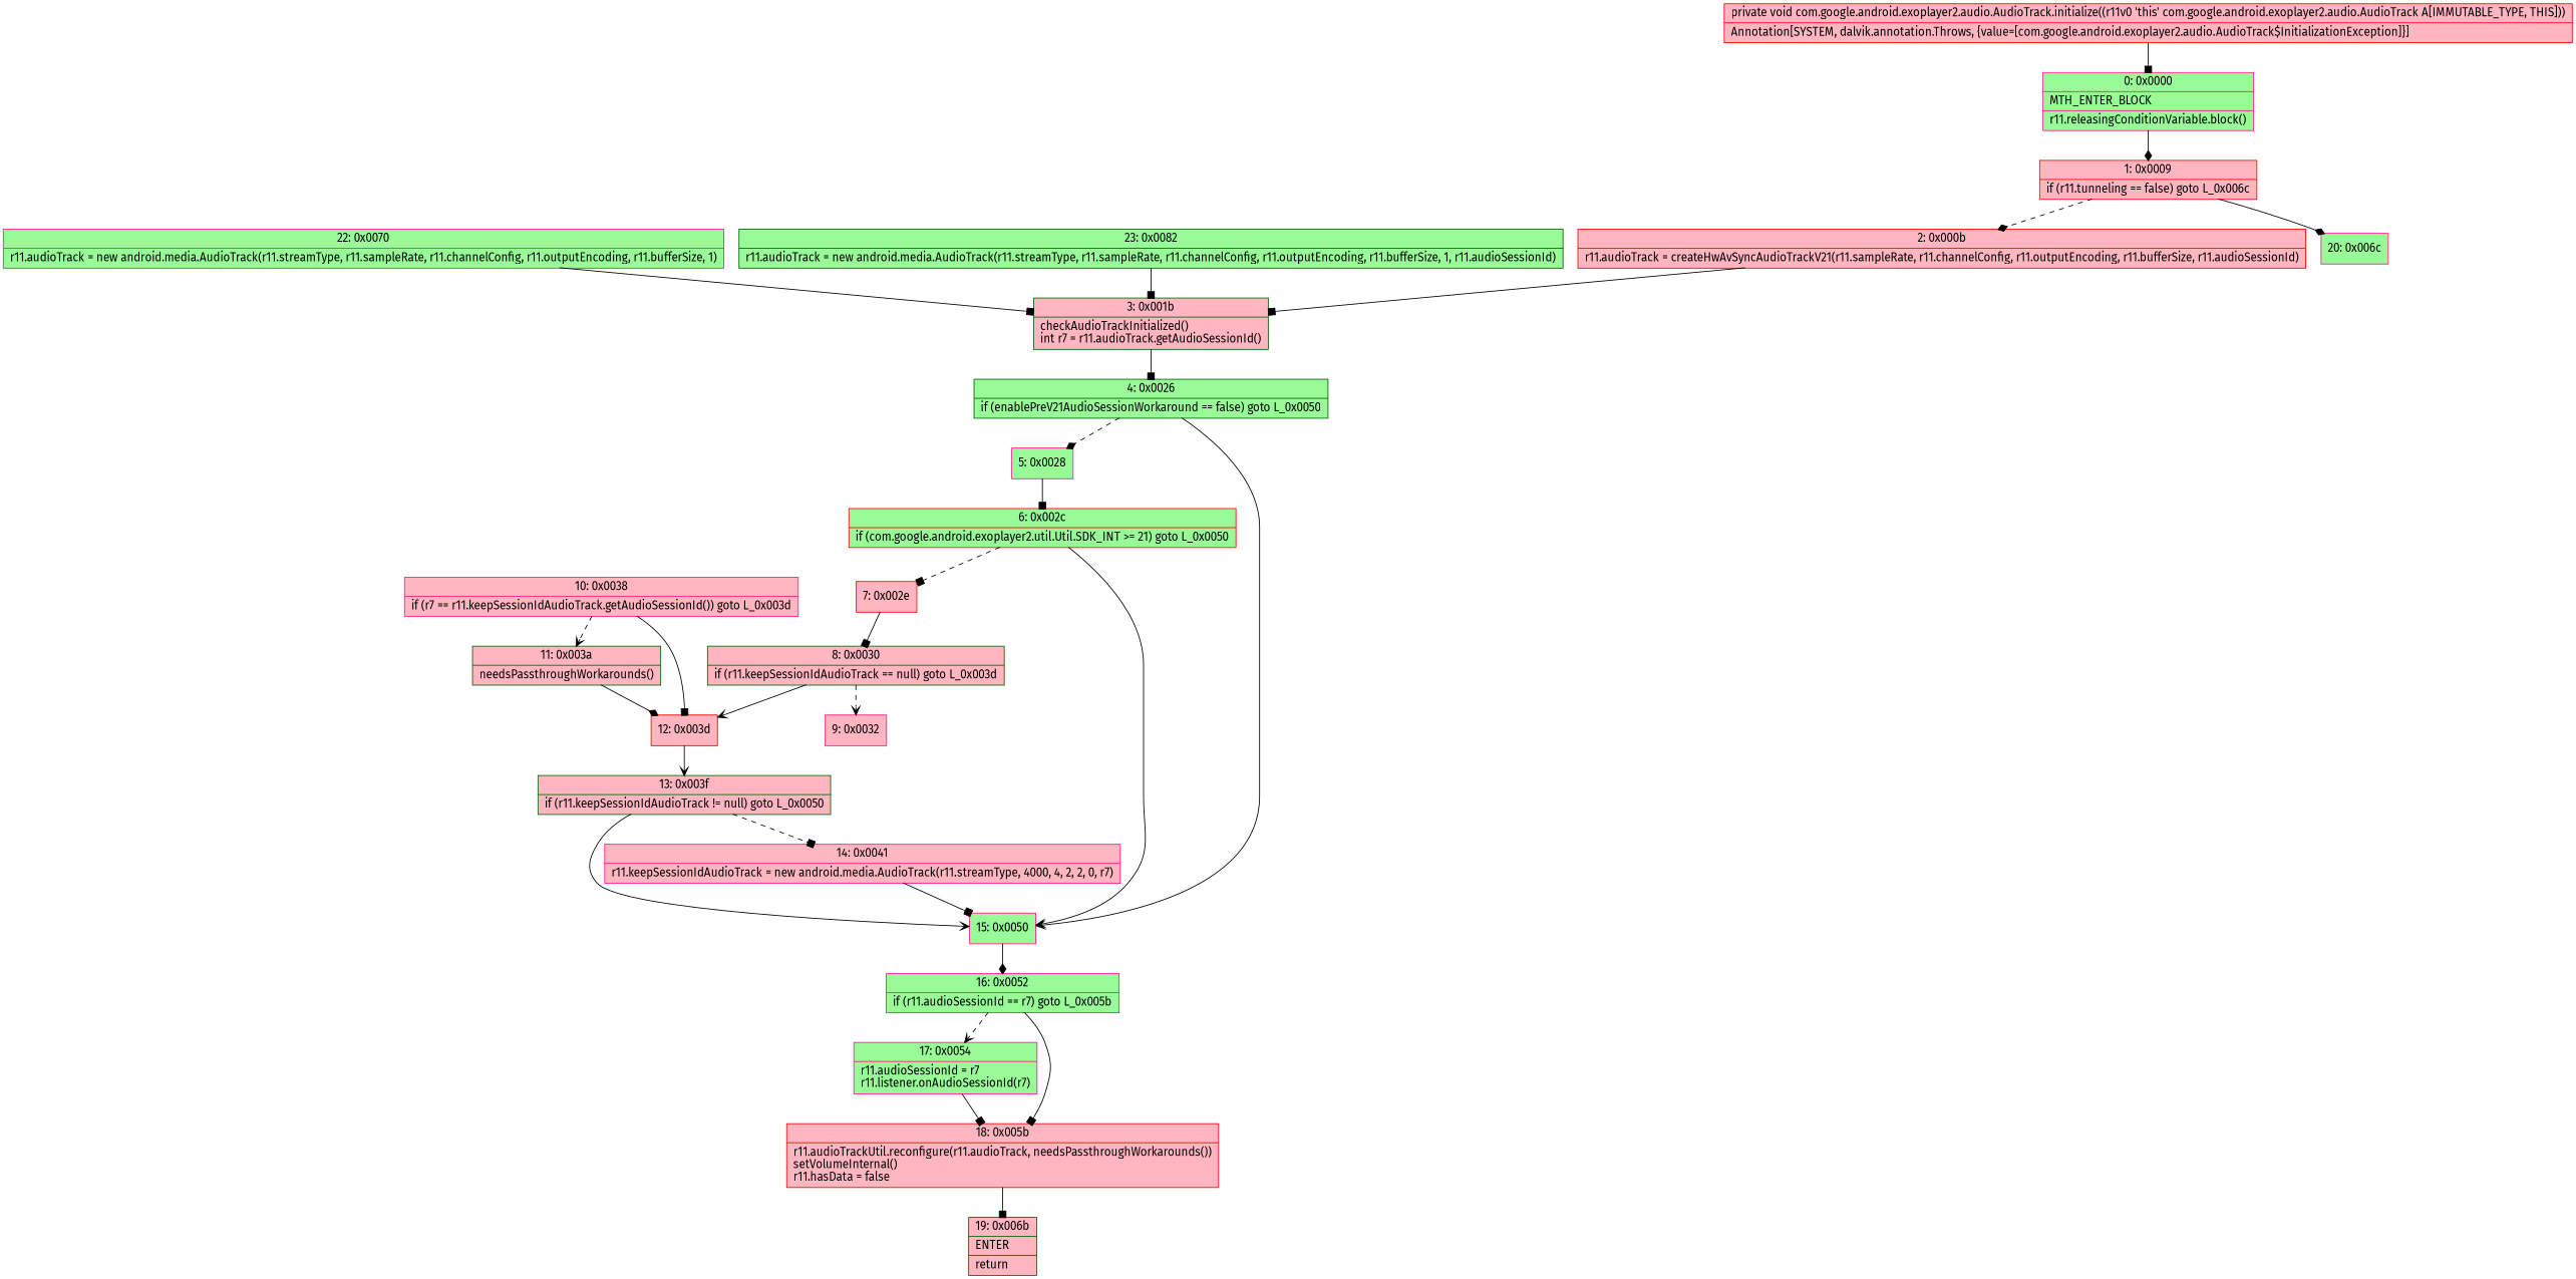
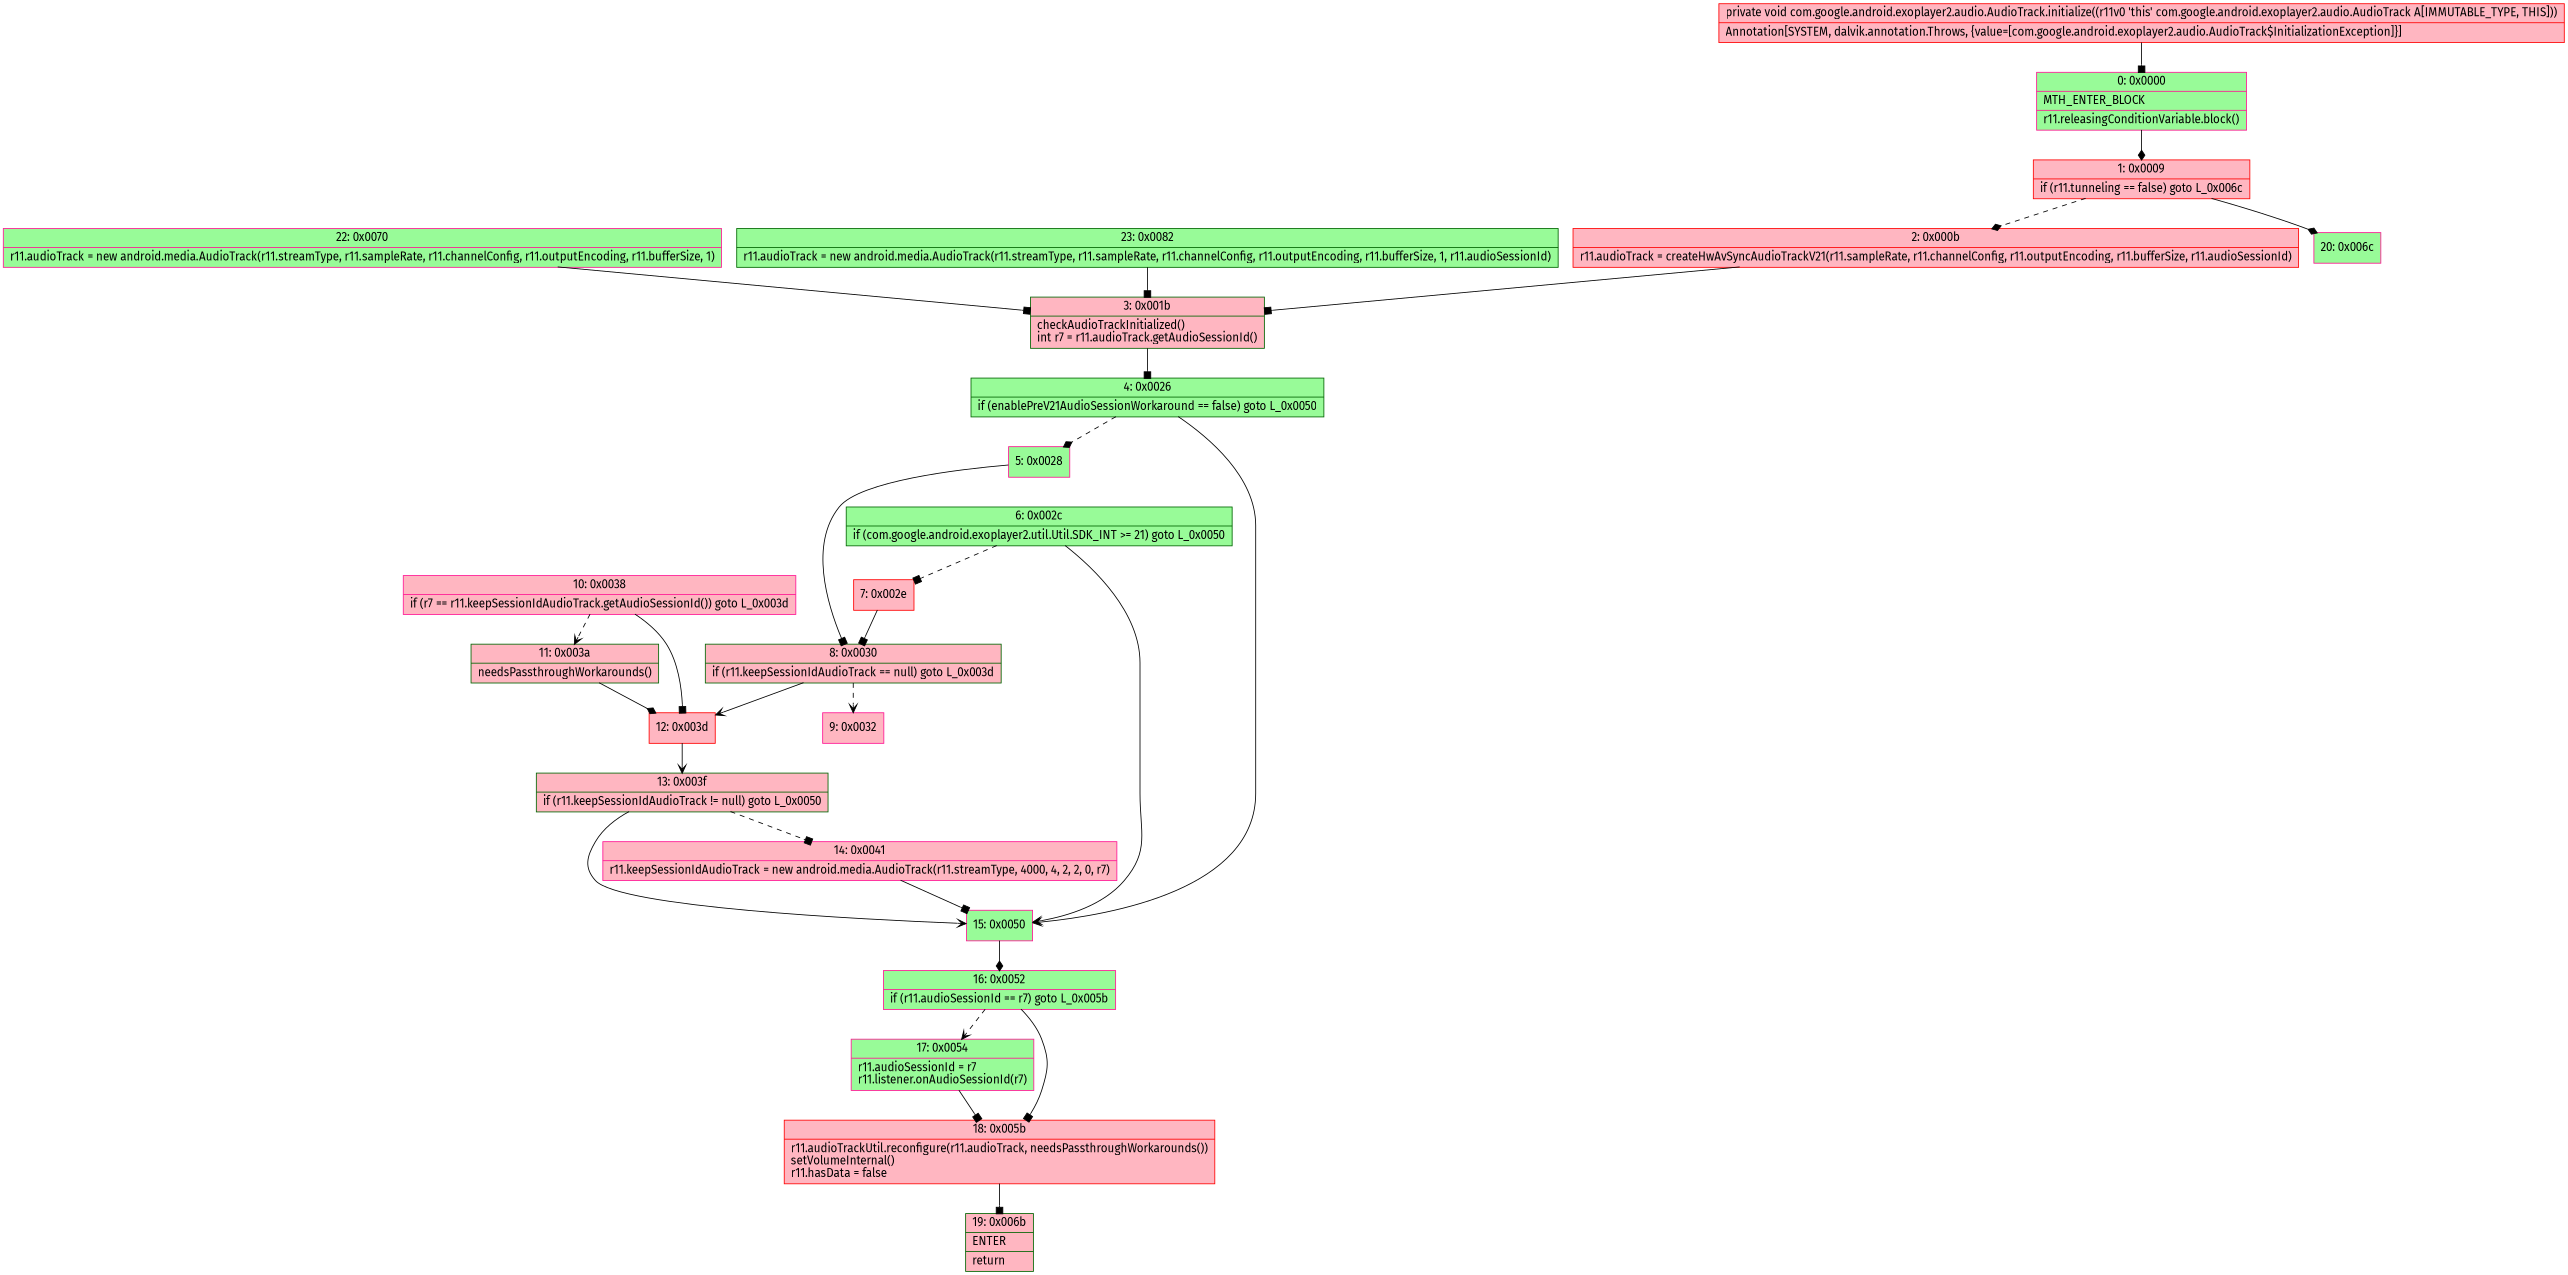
  digraph {
    fontname="Fira Sans"
    node [color=deeppink fillcolor=lightpink fontname="Fira Sans" shape=record style=filled]
    edge [arrowhead=box fontname="Fira Sans"]
    n1 [fillcolor=palegreen label="{0\:\ 0x0000|MTH_ENTER_BLOCK\l|r11.releasingConditionVariable.block()\l}"]
    n2 [color=red label="{1\:\ 0x0009|if (r11.tunneling == false) goto L_0x006c\l}"]
    n3 [color=red label="{2\:\ 0x000b|r11.audioTrack = createHwAvSyncAudioTrackV21(r11.sampleRate, r11.channelConfig, r11.outputEncoding, r11.bufferSize, r11.audioSessionId)\l}"]
    n4 [fillcolor=palegreen label="{20\:\ 0x006c}"]
    n5 [color=darkgreen label="{3\:\ 0x001b|checkAudioTrackInitialized()\lint r7 = r11.audioTrack.getAudioSessionId()\l}"]
    n6 [color=darkgreen fillcolor=palegreen label="{4\:\ 0x0026|if (enablePreV21AudioSessionWorkaround == false) goto L_0x0050\l}"]
    n7 [fillcolor=palegreen label="{5\:\ 0x0028}"]
    n8 [fillcolor=palegreen label="{15\:\ 0x0050}"]
-   n9 [color=red fillcolor=palegreen label="{6\:\ 0x002c|if (com.google.android.exoplayer2.util.Util.SDK_INT \>= 21) goto L_0x0050\l}"]
+   n9 [color=darkgreen fillcolor=palegreen label="{6\:\ 0x002c|if (com.google.android.exoplayer2.util.Util.SDK_INT \>= 21) goto L_0x0050\l}"]
    n10 [fillcolor=palegreen label="{16\:\ 0x0052|if (r11.audioSessionId == r7) goto L_0x005b\l}"]
    n11 [color=red label="{7\:\ 0x002e}"]
    n12 [color=darkgreen label="{8\:\ 0x0030|if (r11.keepSessionIdAudioTrack == null) goto L_0x003d\l}"]
    n13 [label="{9\:\ 0x0032}"]
    n14 [color=red label="{12\:\ 0x003d}"]
    n15 [color=darkgreen label="{13\:\ 0x003f|if (r11.keepSessionIdAudioTrack != null) goto L_0x0050\l}"]
    n16 [label="{10\:\ 0x0038|if (r7 == r11.keepSessionIdAudioTrack.getAudioSessionId()) goto L_0x003d\l}"]
    n17 [color=darkgreen label="{11\:\ 0x003a|needsPassthroughWorkarounds()\l}"]
    n18 [label="{14\:\ 0x0041|r11.keepSessionIdAudioTrack = new android.media.AudioTrack(r11.streamType, 4000, 4, 2, 2, 0, r7)\l}"]
    n19 [fillcolor=palegreen label="{17\:\ 0x0054|r11.audioSessionId = r7\lr11.listener.onAudioSessionId(r7)\l}"]
    n20 [color=red label="{18\:\ 0x005b|r11.audioTrackUtil.reconfigure(r11.audioTrack, needsPassthroughWorkarounds())\lsetVolumeInternal()\lr11.hasData = false\l}"]
    n21 [color=darkgreen label="{19\:\ 0x006b|ENTER\l|return\l}"]
    n22 [fillcolor=palegreen label="{22\:\ 0x0070|r11.audioTrack = new android.media.AudioTrack(r11.streamType, r11.sampleRate, r11.channelConfig, r11.outputEncoding, r11.bufferSize, 1)\l}"]
    n23 [color=darkgreen fillcolor=palegreen label="{23\:\ 0x0082|r11.audioTrack = new android.media.AudioTrack(r11.streamType, r11.sampleRate, r11.channelConfig, r11.outputEncoding, r11.bufferSize, 1, r11.audioSessionId)\l}"]
    n24 [color=red label="{private void com.google.android.exoplayer2.audio.AudioTrack.initialize((r11v0 'this' com.google.android.exoplayer2.audio.AudioTrack A[IMMUTABLE_TYPE, THIS]))  | Annotation[SYSTEM, dalvik.annotation.Throws, \{value=[com.google.android.exoplayer2.audio.AudioTrack$InitializationException]\}]\l}"]
    n1 -> n2 [arrowhead=diamond]
    n2 -> n3 [arrowhead=diamond style=dashed]
    n2 -> n4 [arrowhead=diamond]
    n3 -> n5
    n5 -> n6
    n6 -> n7 [arrowhead=diamond style=dashed]
    n6 -> n8 [arrowhead=vee]
-   n7 -> n9
+   n7 -> n12
    n8 -> n10 [arrowhead=diamond]
    n9 -> n8 [arrowhead=vee]
    n9 -> n11 [style=dashed]
    n10 -> n19 [arrowhead=vee style=dashed]
    n10 -> n20
    n11 -> n12
    n12 -> n13 [arrowhead=vee style=dashed]
    n12 -> n14 [arrowhead=vee]
    n14 -> n15 [arrowhead=vee]
    n15 -> n8 [arrowhead=vee]
    n15 -> n18 [style=dashed]
    n16 -> n14
    n16 -> n17 [arrowhead=vee style=dashed]
    n17 -> n14 [arrowhead=diamond]
    n18 -> n8
    n19 -> n20
    n20 -> n21
    n22 -> n5
    n23 -> n5
    n24 -> n1
  }
